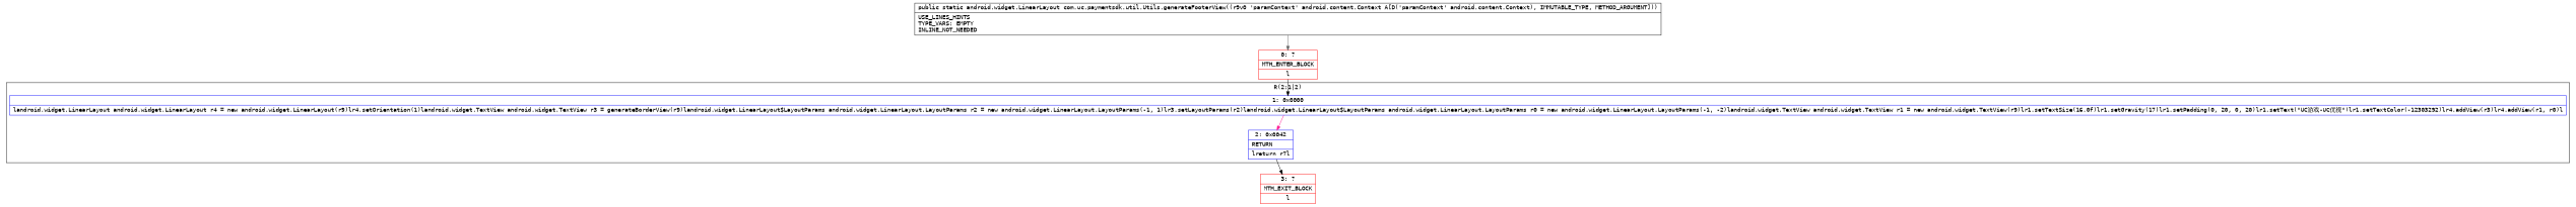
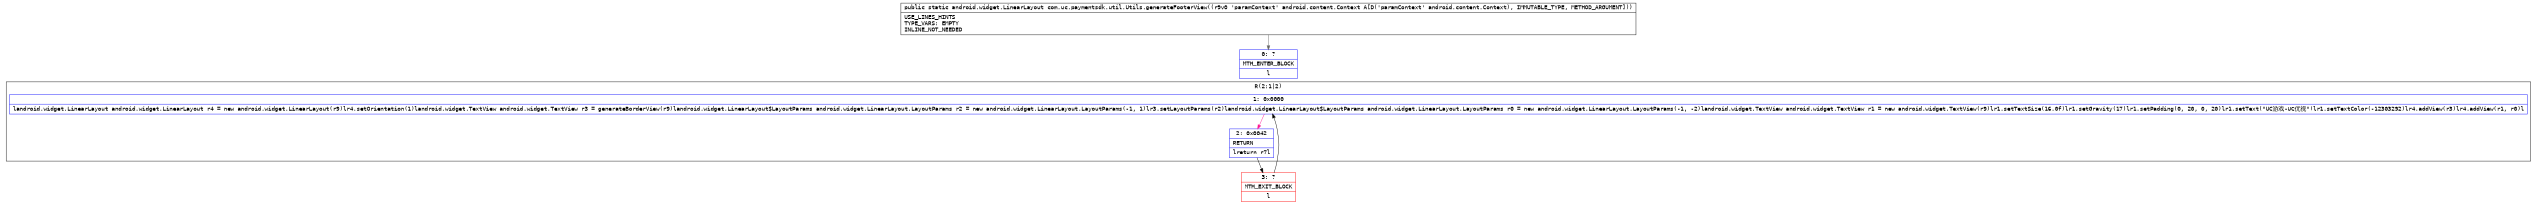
  digraph {
    fontname="DejaVu Sans Mono"
    node [color=blue fontname="DejaVu Sans Mono" shape=record]
    edge [color=black fontname="DejaVu Sans Mono"]
    n1 [label="{1\:\ 0x0000|landroid.widget.LinearLayout android.widget.LinearLayout r4 = new android.widget.LinearLayout(r9)lr4.setOrientation(1)landroid.widget.TextView android.widget.TextView r3 = generateBorderView(r9)landroid.widget.LinearLayout$LayoutParams android.widget.LinearLayout.LayoutParams r2 = new android.widget.LinearLayout.LayoutParams(\-1, 1)lr3.setLayoutParams(r2)landroid.widget.LinearLayout$LayoutParams android.widget.LinearLayout.LayoutParams r0 = new android.widget.LinearLayout.LayoutParams(\-1, \-2)landroid.widget.TextView android.widget.TextView r1 = new android.widget.TextView(r9)lr1.setTextSize(16.0f)lr1.setGravity(17)lr1.setPadding(0, 20, 0, 20)lr1.setText(\"UC游戏\-UC优视\")lr1.setTextColor(\-12303292)lr4.addView(r3)lr4.addView(r1, r0)l}"]
    n2 [label="{2\:\ 0x0042|RETURN\l|lreturn r7l}"]
    n3 [color=red label="{3\:\ ?|MTH_EXIT_BLOCK\l|l}"]
-   n4 [color=red label="{0\:\ ?|MTH_ENTER_BLOCK\l|l}"]
+   n4 [label="{0\:\ ?|MTH_ENTER_BLOCK\l|l}"]
    n5 [label="{public static android.widget.LinearLayout com.uc.paymentsdk.util.Utils.generateFooterView((r9v0 'paramContext' android.content.Context A[D('paramContext' android.content.Context), IMMUTABLE_TYPE, METHOD_ARGUMENT]))  | USE_LINES_HINTS\lTYPE_VARS: EMPTY\lINLINE_NOT_NEEDED\l}" color=""]
    subgraph cluster_1 {
      label="R(2:1|2)"
      n1
      n2
    }
    n1 -> n2 [color=deeppink]
    n2 -> n3
-   n4 -> n1
+   n3 -> n1
    n5 -> n4 [color=gray40]
  }
